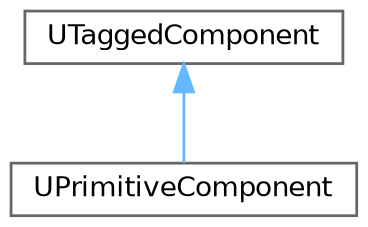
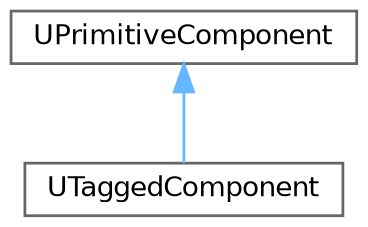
  digraph {
    rankdir=TB
    node [color=grey40 fillcolor=white fontname=Helvetica fontsize=10 shape=box style=filled]
    n1 [height=0.2 label=UPrimitiveComponent width=0.4]
    n2 [height=0.2 label=UTaggedComponent width=0.4]
-   n2 -> n1 [color=steelblue1 dir=back fontname=Helvetica fontsize=10 labelfontname=Helvetica labelfontsize=10 style=solid]
+   n1 -> n2 [color=steelblue1 dir=back fontname=Helvetica fontsize=10 labelfontname=Helvetica labelfontsize=10 style=solid]
  }
